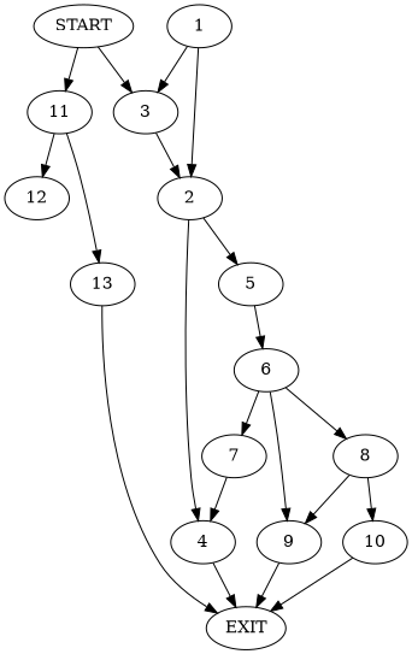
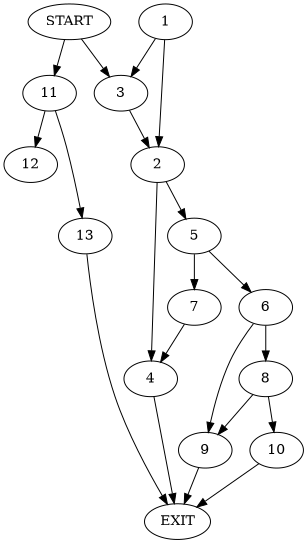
  digraph {
    n1 [label=START]
    11
    3
    1
    2
    12
    13
    n8 [label=EXIT]
    4
    5
    6
    7
    8
    9
    10
    n1 -> 11
    n1 -> 3
    11 -> 12
    11 -> 13
    3 -> 2
    1 -> 3
    1 -> 2
    2 -> 4
    2 -> 5
    13 -> n8
    4 -> n8
    5 -> 6
-   6 -> 7
+   5 -> 7
    6 -> 8
    6 -> 9
    7 -> 4
    8 -> 9
    8 -> 10
    9 -> n8
    10 -> n8
  }
